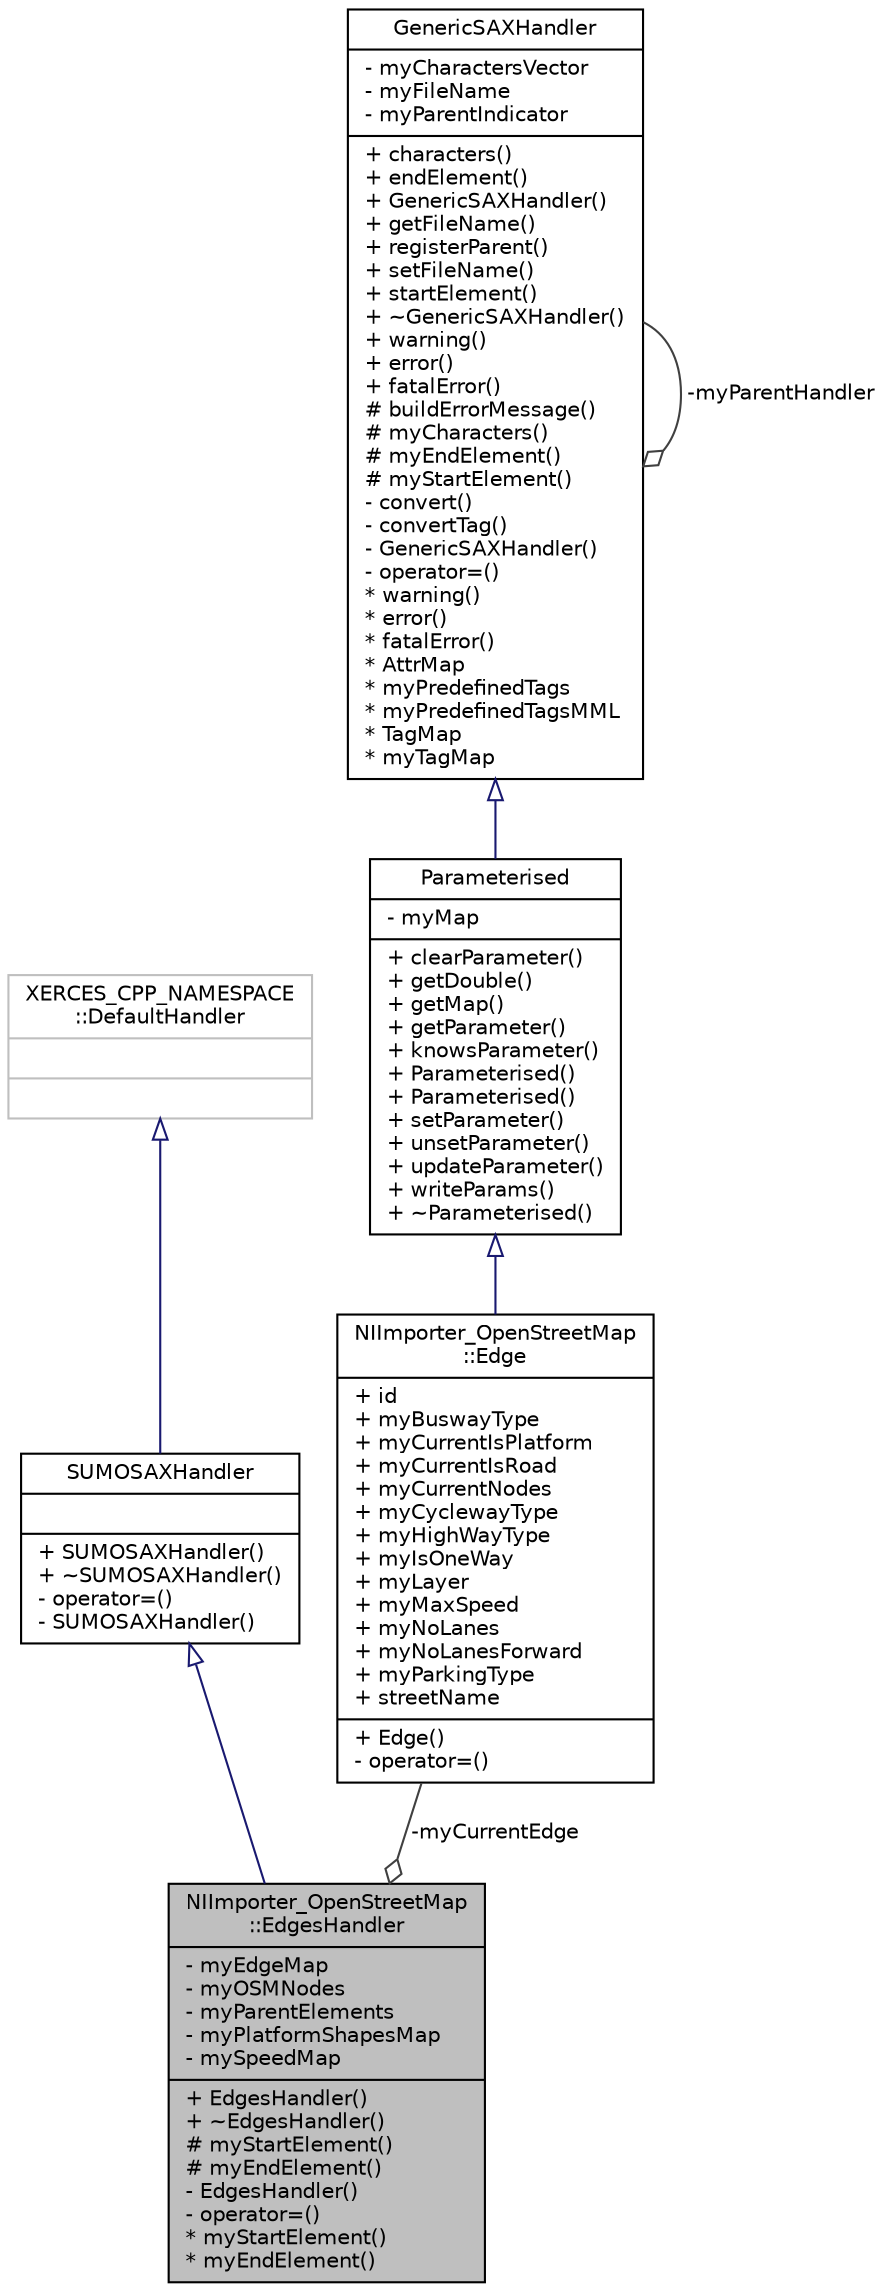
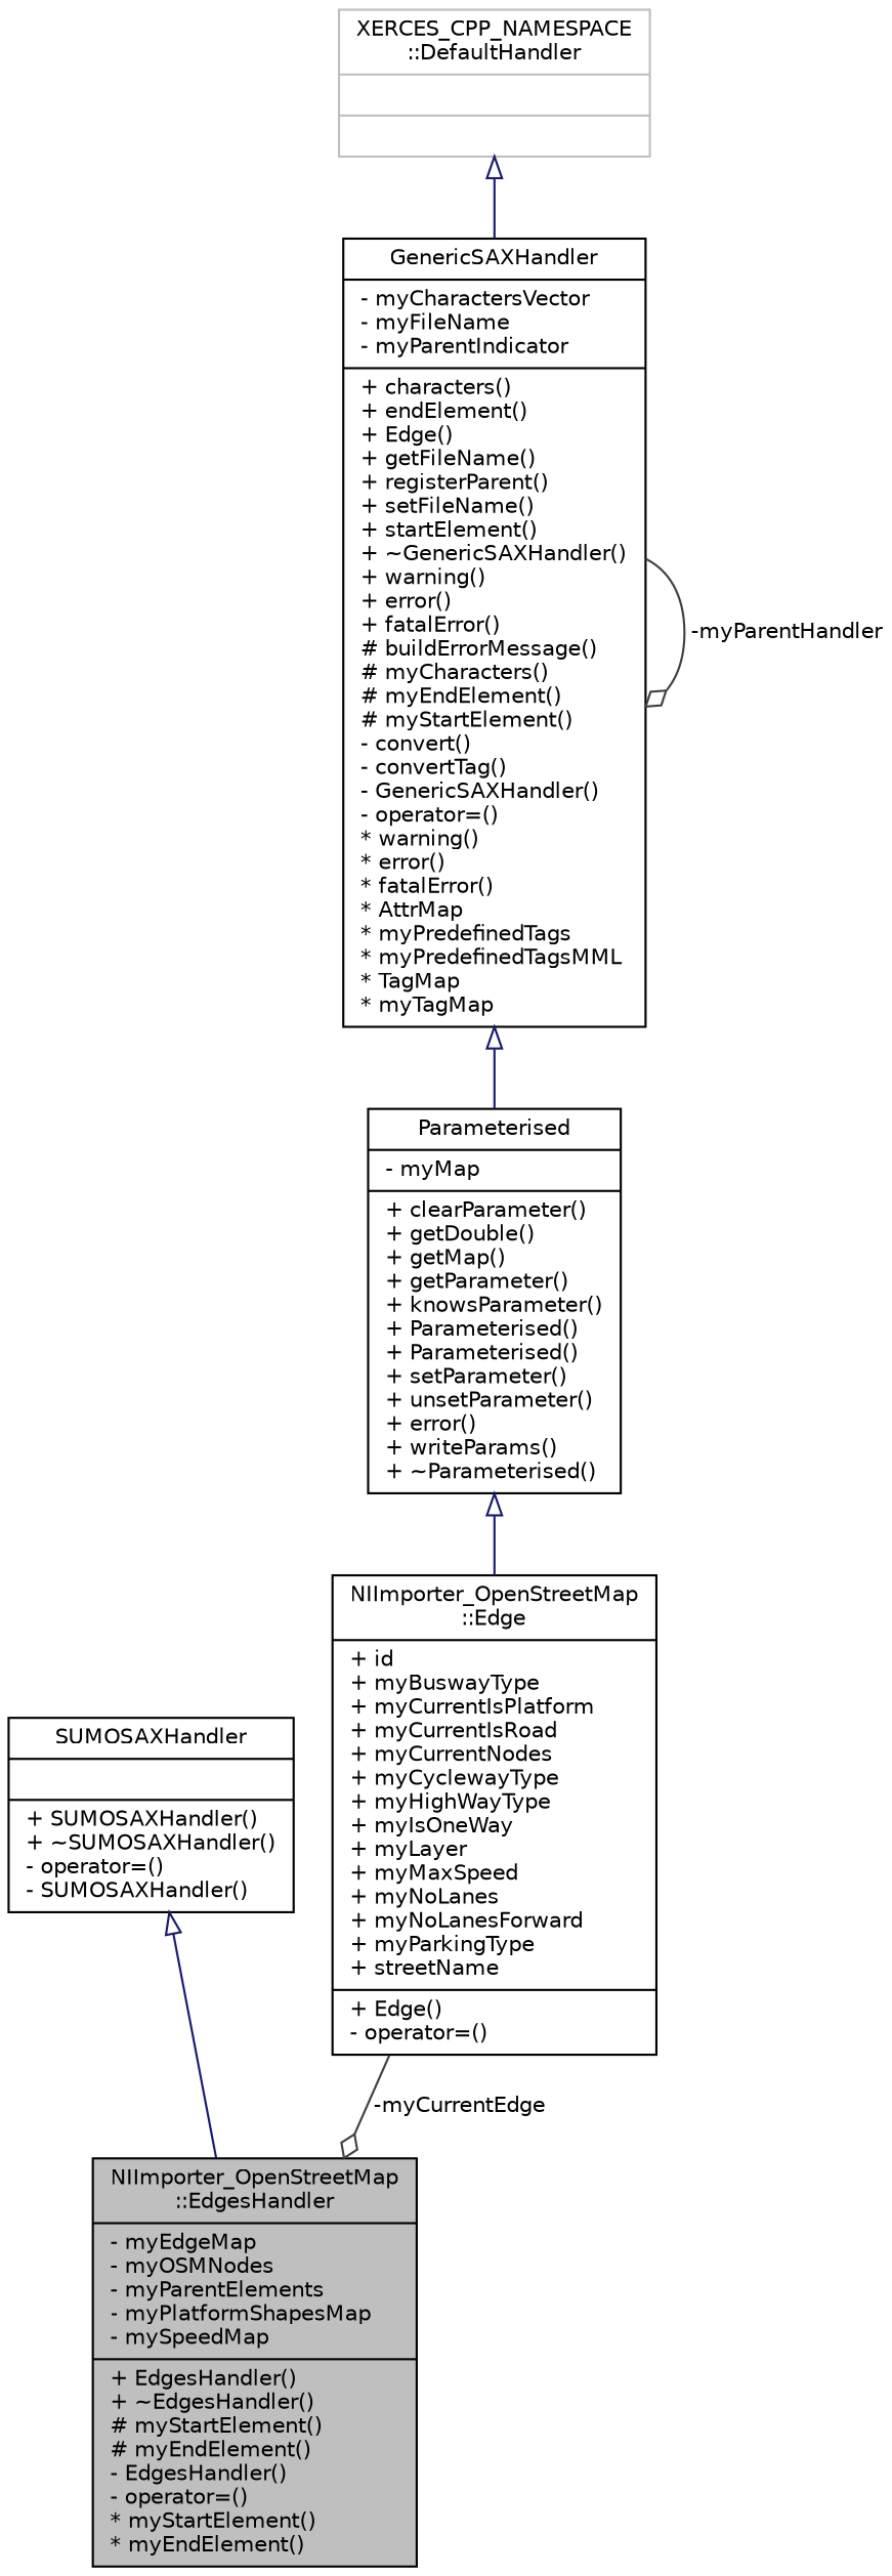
  digraph {
    node [color=black fillcolor=white fontname=Helvetica fontsize=10 shape=record style=filled]
    edge [arrowtail=onormal color=midnightblue dir=back fontname=Helvetica fontsize=10 labelfontname=Helvetica labelfontsize=10 style=solid]
    n1 [fillcolor=grey75 fontcolor=black height=0.2 label="{NIImporter_OpenStreetMap\l::EdgesHandler\n|- myEdgeMap\l- myOSMNodes\l- myParentElements\l- myPlatformShapesMap\l- mySpeedMap\l|+ EdgesHandler()\l+ ~EdgesHandler()\l# myStartElement()\l# myEndElement()\l- EdgesHandler()\l- operator=()\l* myStartElement()\l* myEndElement()\l}" width=0.4]
    n2 [height=0.2 label="{SUMOSAXHandler\n||+ SUMOSAXHandler()\l+ ~SUMOSAXHandler()\l- operator=()\l- SUMOSAXHandler()\l}" width=0.4]
-   n3 [height=0.2 label="{GenericSAXHandler\n|- myCharactersVector\l- myFileName\l- myParentIndicator\l|+ characters()\l+ endElement()\l+ GenericSAXHandler()\l+ getFileName()\l+ registerParent()\l+ setFileName()\l+ startElement()\l+ ~GenericSAXHandler()\l+ warning()\l+ error()\l+ fatalError()\l# buildErrorMessage()\l# myCharacters()\l# myEndElement()\l# myStartElement()\l- convert()\l- convertTag()\l- GenericSAXHandler()\l- operator=()\l* warning()\l* error()\l* fatalError()\l* AttrMap\l* myPredefinedTags\l* myPredefinedTagsMML\l* TagMap\l* myTagMap\l}" width=0.4]
-   n4 [height=0.2 label="{Parameterised\n|- myMap\l|+ clearParameter()\l+ getDouble()\l+ getMap()\l+ getParameter()\l+ knowsParameter()\l+ Parameterised()\l+ Parameterised()\l+ setParameter()\l+ unsetParameter()\l+ updateParameter()\l+ writeParams()\l+ ~Parameterised()\l}" width=0.4]
+   n3 [height=0.2 label="{GenericSAXHandler\n|- myCharactersVector\l- myFileName\l- myParentIndicator\l|+ characters()\l+ endElement()\l+ Edge()\l+ getFileName()\l+ registerParent()\l+ setFileName()\l+ startElement()\l+ ~GenericSAXHandler()\l+ warning()\l+ error()\l+ fatalError()\l# buildErrorMessage()\l# myCharacters()\l# myEndElement()\l# myStartElement()\l- convert()\l- convertTag()\l- GenericSAXHandler()\l- operator=()\l* warning()\l* error()\l* fatalError()\l* AttrMap\l* myPredefinedTags\l* myPredefinedTagsMML\l* TagMap\l* myTagMap\l}" width=0.4]
+   n4 [height=0.2 label="{Parameterised\n|- myMap\l|+ clearParameter()\l+ getDouble()\l+ getMap()\l+ getParameter()\l+ knowsParameter()\l+ Parameterised()\l+ Parameterised()\l+ setParameter()\l+ unsetParameter()\l+ error()\l+ writeParams()\l+ ~Parameterised()\l}" width=0.4]
    n5 [color=grey75 height=0.2 label="{XERCES_CPP_NAMESPACE\l::DefaultHandler\n||}" width=0.4]
    n6 [height=0.2 label="{NIImporter_OpenStreetMap\l::Edge\n|+ id\l+ myBuswayType\l+ myCurrentIsPlatform\l+ myCurrentIsRoad\l+ myCurrentNodes\l+ myCyclewayType\l+ myHighWayType\l+ myIsOneWay\l+ myLayer\l+ myMaxSpeed\l+ myNoLanes\l+ myNoLanesForward\l+ myParkingType\l+ streetName\l|+ Edge()\l- operator=()\l}" width=0.4]
    n2 -> n1
    n3 -> n3 [arrowhead=odiamond color=grey25 label=" -myParentHandler" arrowtail="" dir=""]
    n3 -> n4
    n4 -> n6
-   n5 -> n2
+   n5 -> n3
    n6 -> n1 [arrowhead=odiamond color=grey25 label=" -myCurrentEdge" arrowtail="" dir=""]
  }
